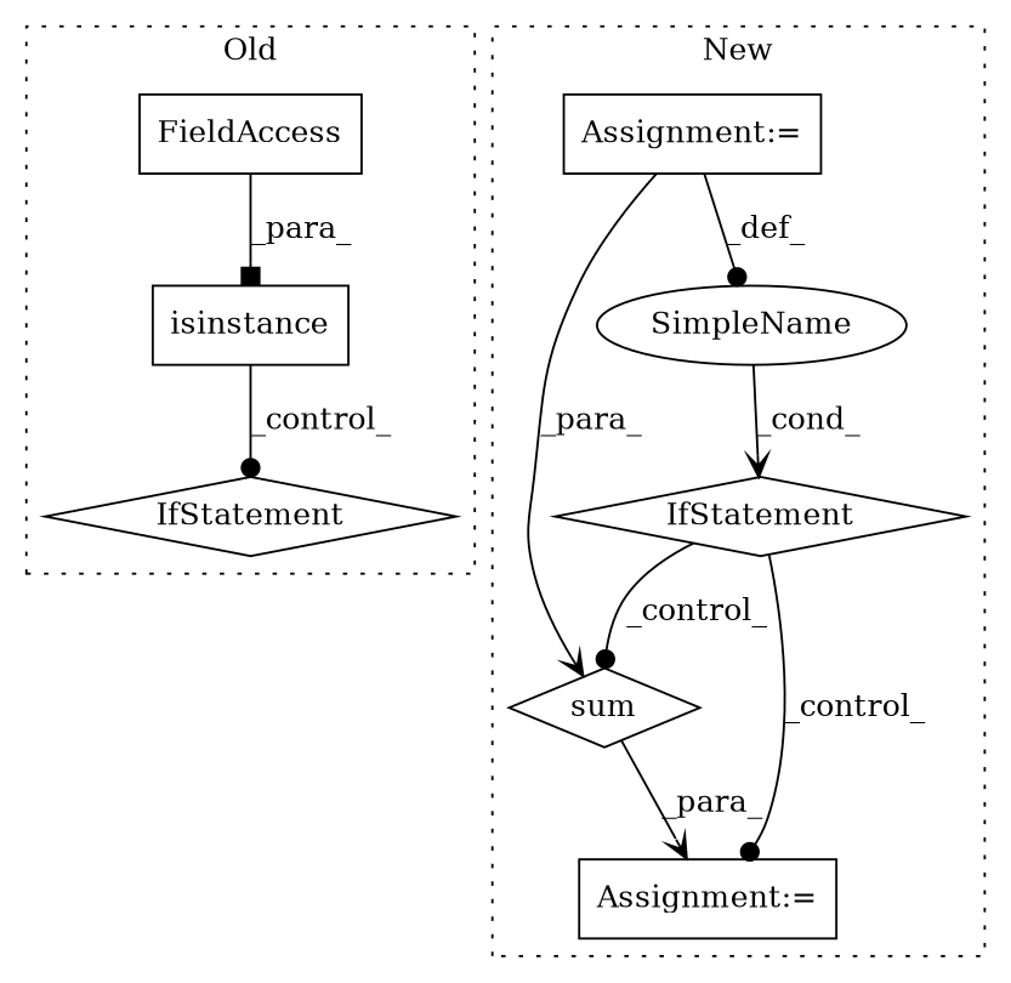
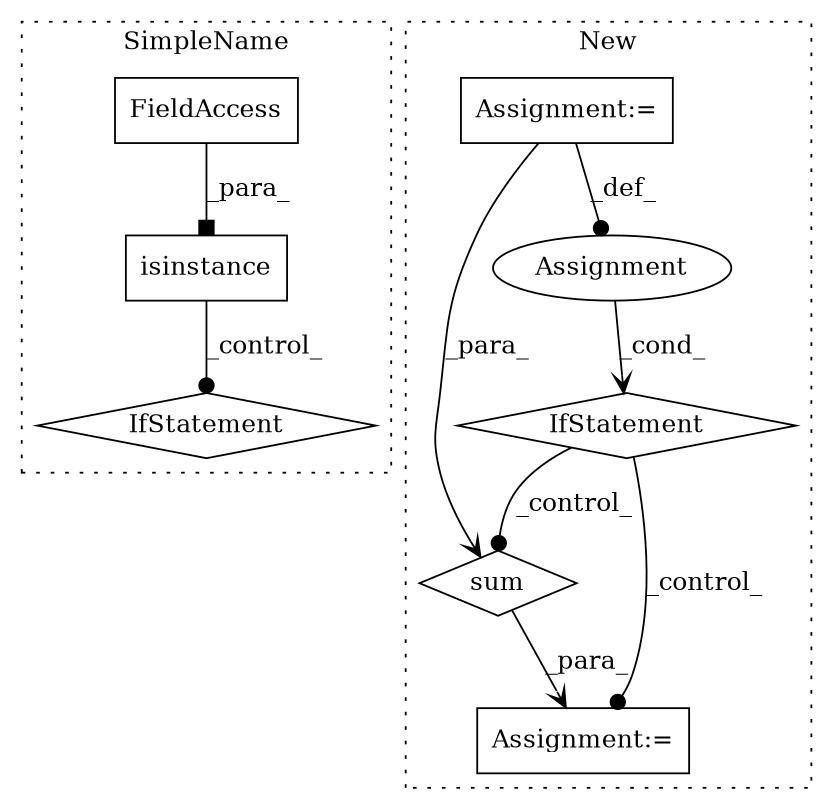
  digraph {
    node [a=32 l="4,2" shape=box]
    edge [arrowhead=dot]
    n1 [l="11,1" label=isinstance s="513,569"]
    n2 [a=22 l=23 label=FieldAccess s=546]
    n3 [a=25 label=IfStatement s="710,728" shape=diamond]
    n4 [l="4,1" label=sum s="660,668" shape=diamond]
    n5 [a=7 l=2 label="Assignment:=" s=658]
    n6 [a=25 label=IfStatement s="635,644" shape=diamond]
-   n7 [a=42 label=SimpleName shape=ellipse l=""]
+   n7 [a=42 label=Assignment shape=ellipse l=""]
    n8 [a=7 l=1 label="Assignment:=" s=543]
    subgraph cluster_1 {
-     label=Old
+     label=SimpleName
      style=dotted
      n1
      n2
      n3
    }
    subgraph cluster_2 {
      label=New
      style=dotted
      n4
      n5
      n6
      n7
      n8
    }
    n1 -> n3 [label=_control_]
    n2 -> n1 [arrowhead=box label=_para_]
    n4 -> n5 [arrowhead=vee label=_para_]
    n6 -> n4 [label=_control_]
    n6 -> n5 [label=_control_]
    n7 -> n6 [arrowhead=vee label=_cond_]
    n8 -> n4 [arrowhead=vee label=_para_]
    n8 -> n7 [label=_def_]
  }
